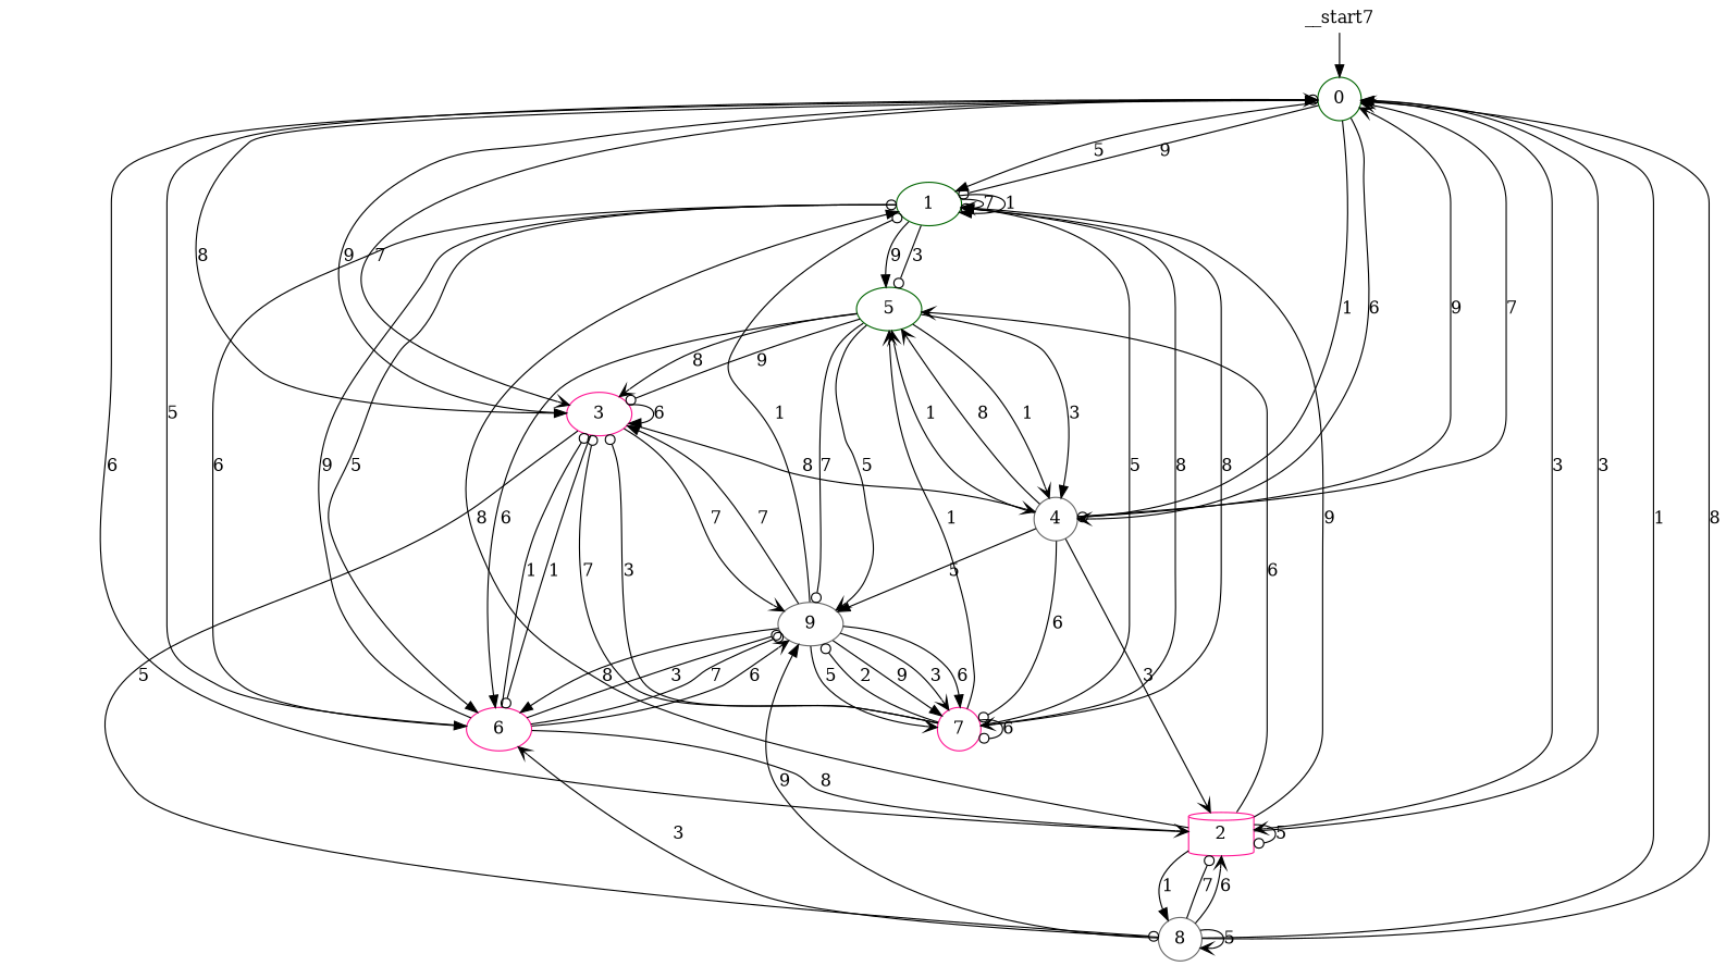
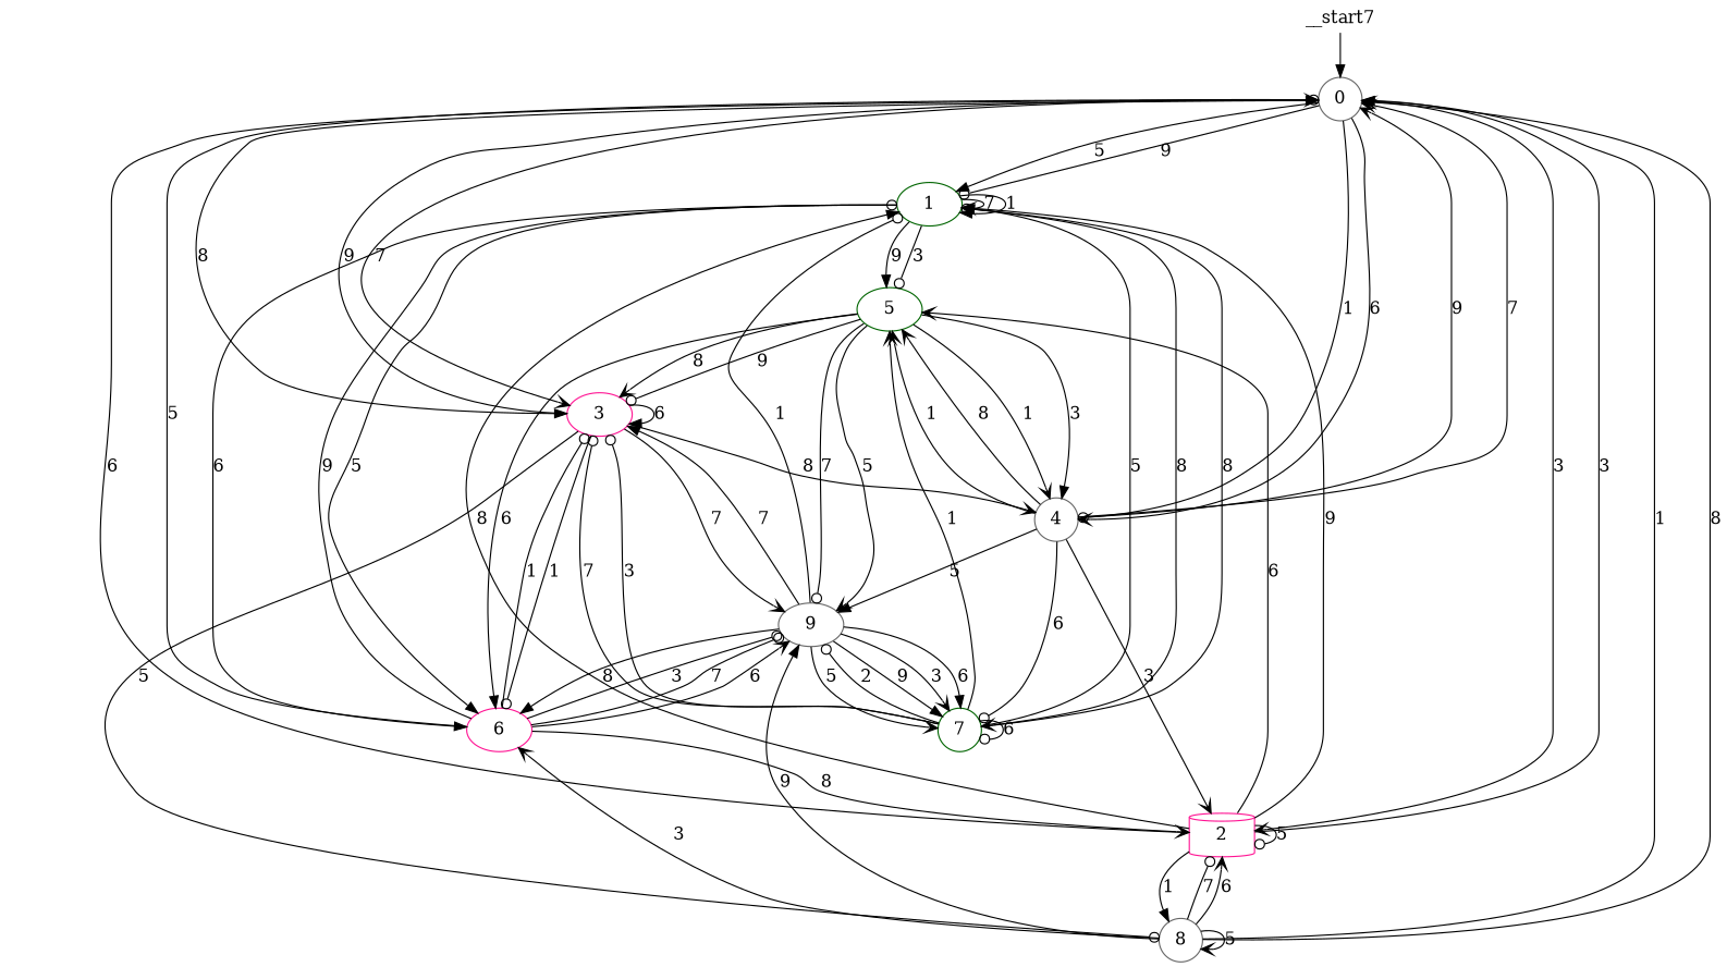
  digraph {
    node [color=gray40 shape=ellipse]
    edge [arrowhead=vee]
-   n1 [color=darkgreen label=0 shape=circle]
+   n1 [label=0 shape=circle]
    n2 [color=darkgreen label=1]
    n3 [color=deeppink label=2 shape=cylinder]
    n4 [color=deeppink label=3]
    n5 [label=4 shape=circle]
    n6 [color=darkgreen label=5]
    n7 [color=deeppink label=6]
-   n8 [color=deeppink label=7 shape=circle]
+   n8 [color=darkgreen label=7 shape=circle]
    n9 [label=8 shape=circle]
    n10 [label=9]
    n11 [height=0 label=__start7 shape=none width=0]
    n1 -> n2 [arrowhead=odot label=9]
    n1 -> n2 [arrowhead=normal label=5]
    n1 -> n3 [label=3]
    n1 -> n4 [label=7]
    n1 -> n4 [arrowhead=normal label=8]
    n1 -> n5 [arrowhead=odot label=1]
    n1 -> n5 [label=6]
    n2 -> n2 [arrowhead=odot label=7]
    n2 -> n2 [arrowhead=normal label=1]
    n2 -> n6 [arrowhead=normal label=9]
    n2 -> n6 [arrowhead=odot label=3]
    n2 -> n7 [arrowhead=normal label=5]
    n2 -> n7 [arrowhead=normal label=6]
    n2 -> n8 [label=8]
    n3 -> n1 [arrowhead=normal label=3]
    n3 -> n1 [arrowhead=normal label=6]
    n3 -> n2 [label=9]
    n3 -> n2 [arrowhead=normal label=8]
    n3 -> n3 [arrowhead=odot label=5]
    n3 -> n6 [label=6]
    n3 -> n9 [arrowhead=normal label=1]
    n4 -> n1 [arrowhead=odot label=9]
    n4 -> n4 [arrowhead=normal label=6]
    n4 -> n5 [label=8]
    n4 -> n7 [arrowhead=odot label=1]
    n4 -> n9 [arrowhead=odot label=5]
    n4 -> n10 [label=7]
    n5 -> n1 [label=9]
    n5 -> n1 [label=7]
    n5 -> n3 [label=3]
    n5 -> n6 [label=1]
    n5 -> n6 [label=8]
    n5 -> n8 [arrowhead=odot label=6]
    n5 -> n10 [arrowhead=normal label=5]
    n6 -> n4 [arrowhead=odot label=9]
    n6 -> n4 [label=8]
    n6 -> n5 [arrowhead=normal label=3]
    n6 -> n5 [label=1]
    n6 -> n7 [arrowhead=normal label=6]
    n6 -> n10 [label=5]
    n6 -> n10 [arrowhead=odot label=7]
    n7 -> n1 [label=5]
    n7 -> n2 [arrowhead=odot label=9]
    n7 -> n3 [label=8]
    n7 -> n4 [arrowhead=odot label=1]
    n7 -> n10 [arrowhead=odot label=3]
    n7 -> n10 [arrowhead=odot label=7]
    n7 -> n10 [label=6]
    n8 -> n2 [arrowhead=normal label=5]
    n8 -> n2 [arrowhead=normal label=8]
    n8 -> n4 [arrowhead=odot label=3]
    n8 -> n4 [arrowhead=odot label=7]
    n8 -> n6 [label=1]
    n8 -> n8 [arrowhead=odot label=6]
    n8 -> n10 [arrowhead=odot label=2]
    n9 -> n1 [arrowhead=normal label=1]
    n9 -> n1 [label=8]
    n9 -> n3 [arrowhead=odot label=7]
    n9 -> n3 [label=6]
    n9 -> n7 [label=3]
    n9 -> n9 [label=5]
    n9 -> n10 [arrowhead=normal label=9]
    n10 -> n2 [arrowhead=odot label=1]
    n10 -> n4 [arrowhead=normal label=7]
    n10 -> n7 [arrowhead=normal label=8]
    n10 -> n8 [arrowhead=normal label=9]
    n10 -> n8 [label=3]
    n10 -> n8 [label=5]
    n10 -> n8 [arrowhead=normal label=6]
    n11 -> n1 [arrowhead=normal]
  }
